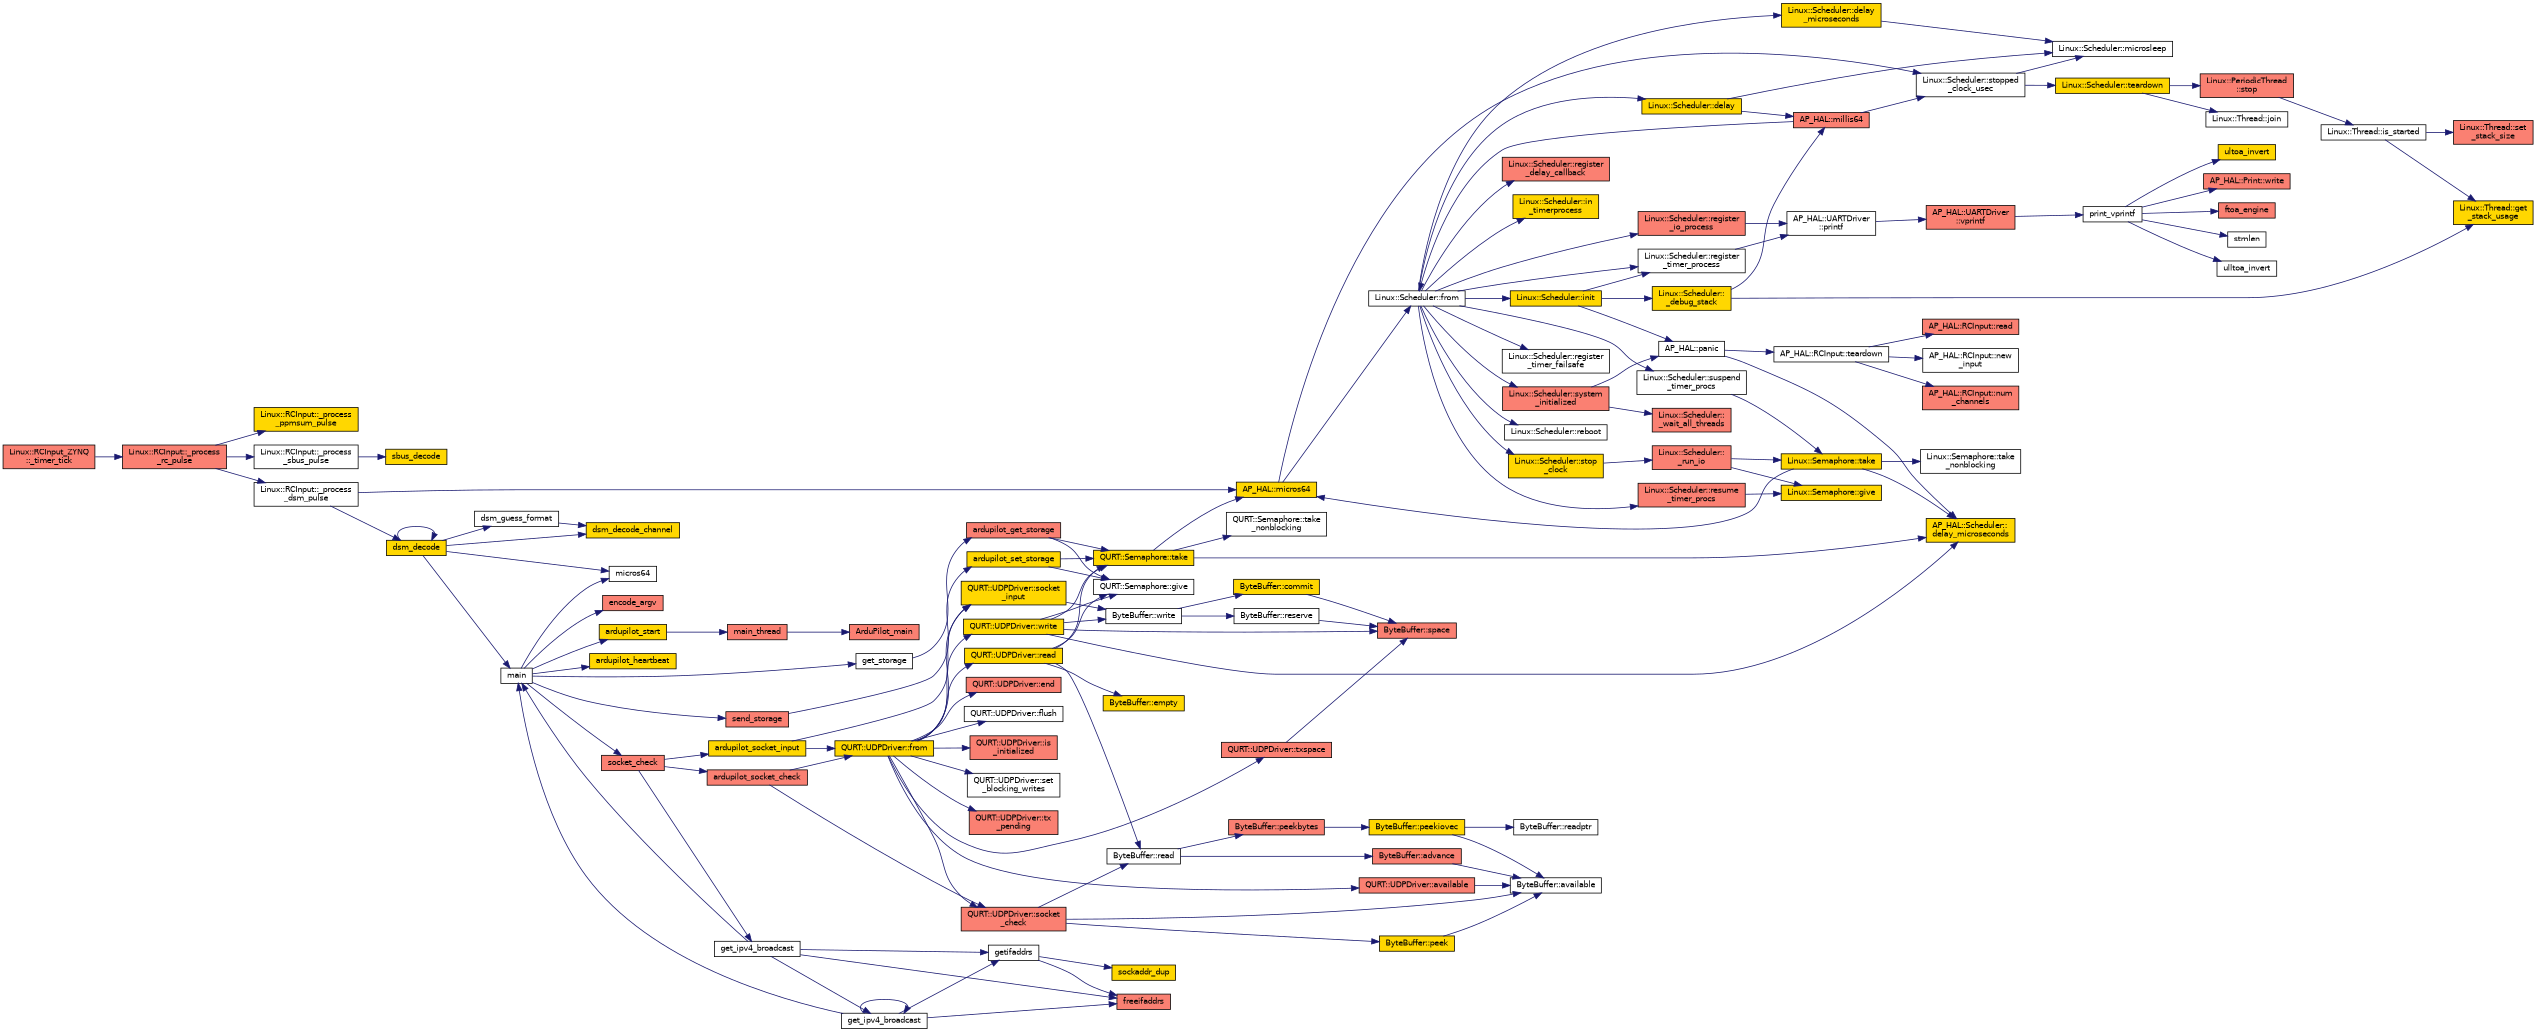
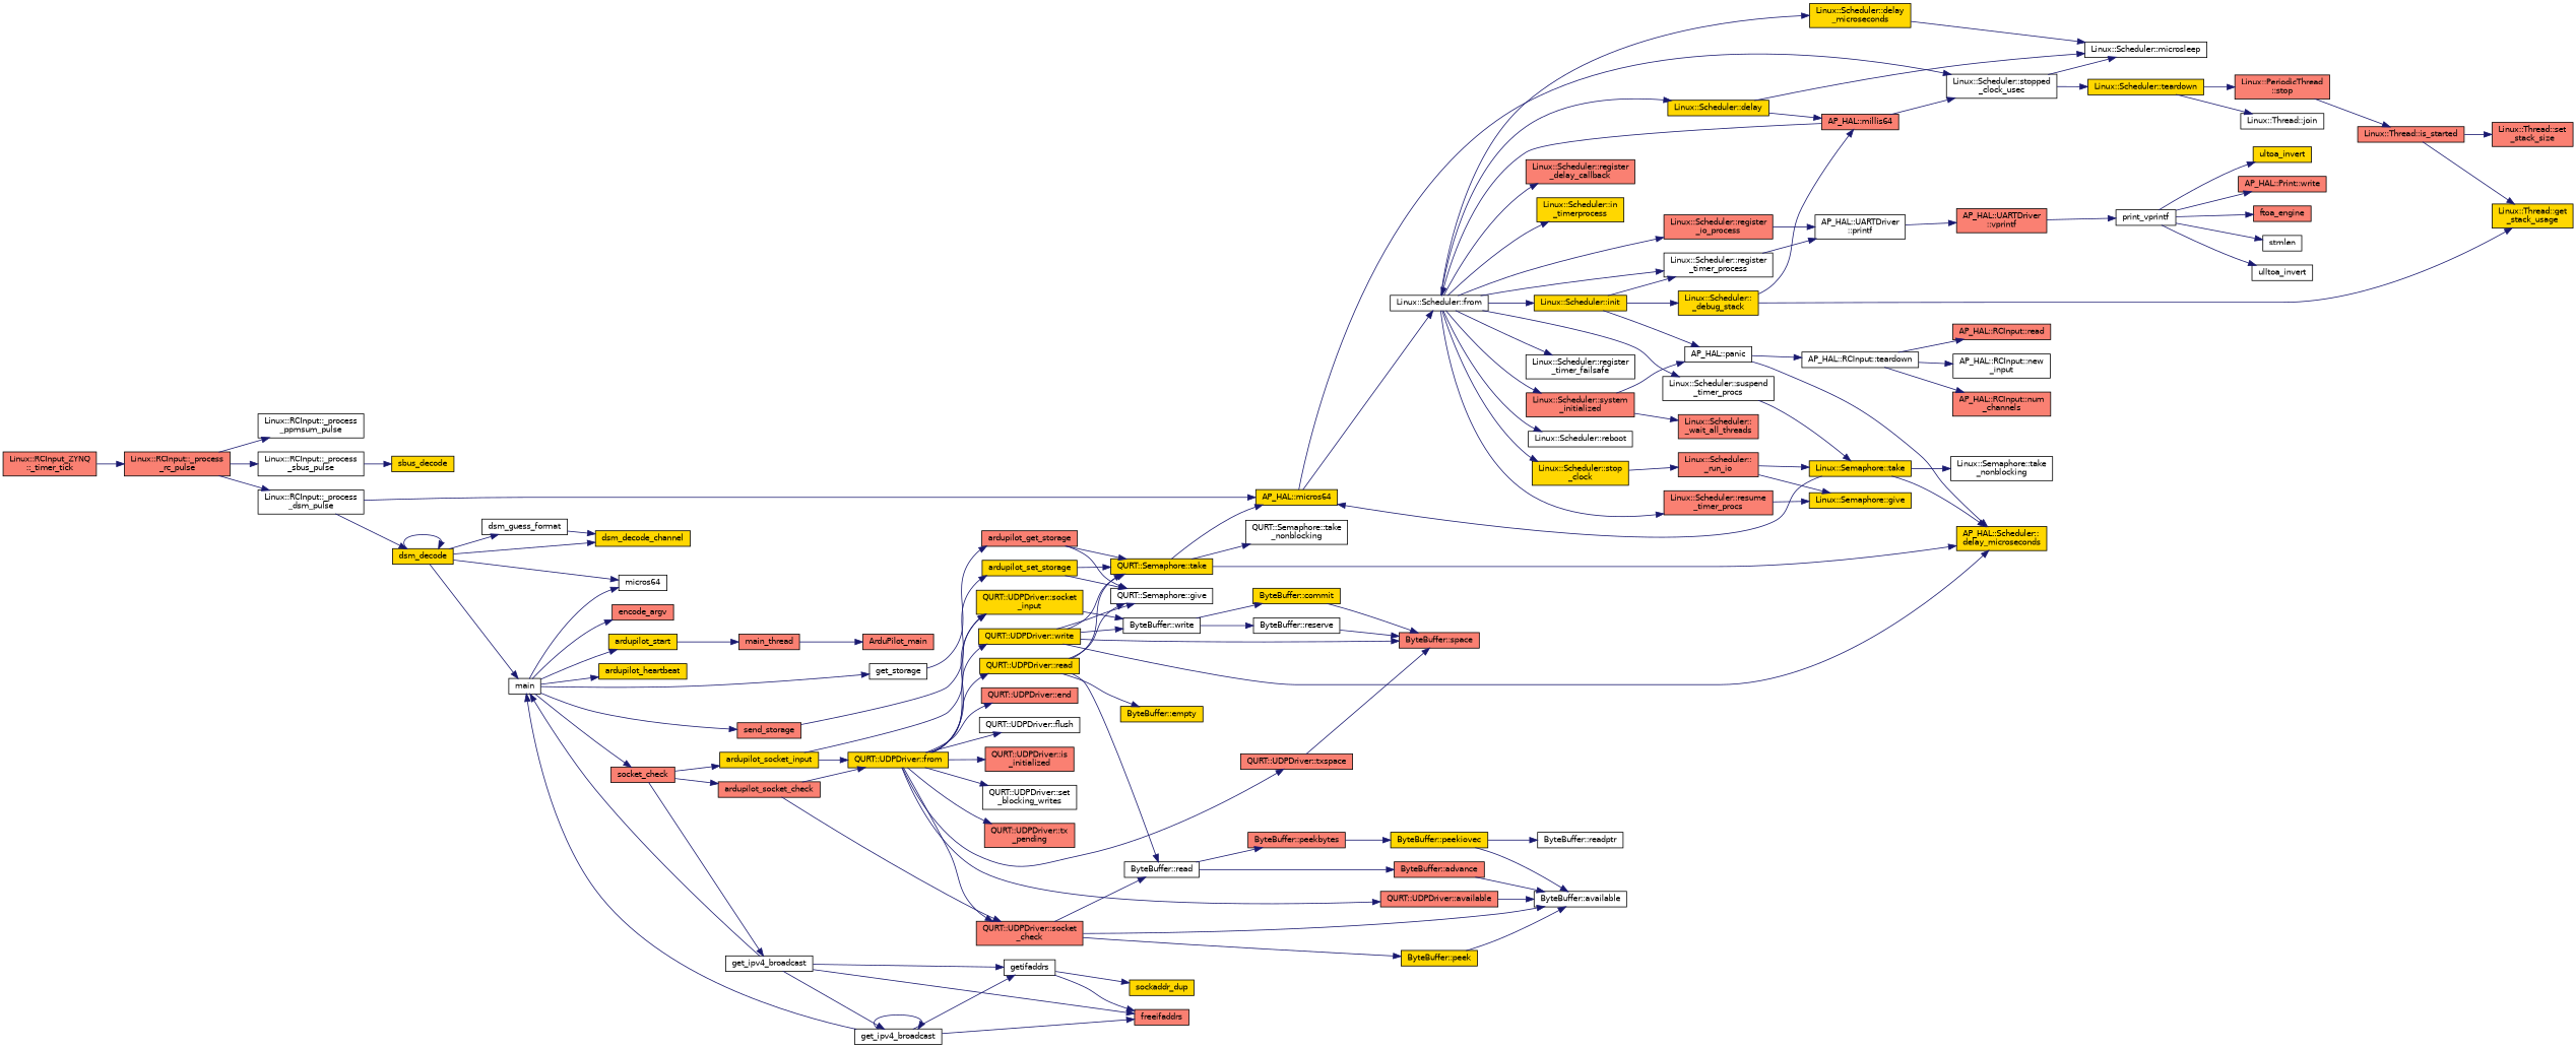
  digraph {
    rankdir=LR
    node [color=black fillcolor=salmon fontname=Helvetica fontsize=10 shape=record style=filled]
    edge [color=midnightblue fontname=Helvetica fontsize=10 labelfontname=Helvetica labelfontsize=10 style=solid]
    n1 [fontcolor=black height=0.2 label="Linux::RCInput_ZYNQ\l::_timer_tick" width=0.4]
    n2 [height=0.2 label="Linux::RCInput::_process\l_rc_pulse" width=0.4]
-   n3 [fillcolor=gold height=0.2 label="Linux::RCInput::_process\l_ppmsum_pulse" width=0.4]
+   n3 [fillcolor=white height=0.2 label="Linux::RCInput::_process\l_ppmsum_pulse" width=0.4]
    n4 [fillcolor=white height=0.2 label="Linux::RCInput::_process\l_sbus_pulse" width=0.4]
    n5 [fillcolor=white height=0.2 label="Linux::RCInput::_process\l_dsm_pulse" width=0.4]
    n6 [fillcolor=gold height=0.2 label=sbus_decode width=0.4]
    n7 [fillcolor=gold height=0.2 label=dsm_decode width=0.4]
    n8 [fillcolor=gold height=0.2 label="AP_HAL::micros64" width=0.4]
    n9 [fillcolor=white height=0.2 label=dsm_guess_format width=0.4]
    n10 [fillcolor=gold height=0.2 label=dsm_decode_channel width=0.4]
    n11 [fillcolor=white height=0.2 label=micros64 width=0.4]
    n12 [fillcolor=white height=0.2 label=main width=0.4]
    n13 [fillcolor=white height=0.2 label="Linux::Scheduler::from" width=0.4]
    n14 [fillcolor=white height=0.2 label="Linux::Scheduler::stopped\l_clock_usec" width=0.4]
    n15 [height=0.2 label=send_storage width=0.4]
    n16 [height=0.2 label=encode_argv width=0.4]
    n17 [fillcolor=gold height=0.2 label=ardupilot_start width=0.4]
    n18 [fillcolor=gold height=0.2 label=ardupilot_heartbeat width=0.4]
    n19 [fillcolor=white height=0.2 label=get_storage width=0.4]
    n20 [height=0.2 label=socket_check width=0.4]
    n21 [fillcolor=gold height=0.2 label=ardupilot_set_storage width=0.4]
    n22 [height=0.2 label=main_thread width=0.4]
    n23 [height=0.2 label=ardupilot_get_storage width=0.4]
    n24 [fillcolor=gold height=0.2 label=ardupilot_socket_input width=0.4]
    n25 [fillcolor=white height=0.2 label=get_ipv4_broadcast width=0.4]
    n26 [height=0.2 label=ardupilot_socket_check width=0.4]
    n27 [fillcolor=gold height=0.2 label="QURT::Semaphore::take" width=0.4]
    n28 [fillcolor=white height=0.2 label="QURT::Semaphore::give" width=0.4]
    n29 [fillcolor=white height=0.2 label="QURT::Semaphore::take\l_nonblocking" width=0.4]
    n30 [fillcolor=gold height=0.2 label="AP_HAL::Scheduler::\ldelay_microseconds" width=0.4]
    n31 [fillcolor=gold height=0.2 label="Linux::Scheduler::init" width=0.4]
    n32 [fillcolor=white height=0.2 label="Linux::Scheduler::register\l_timer_process" width=0.4]
    n33 [fillcolor=gold height=0.2 label="Linux::Scheduler::delay" width=0.4]
    n34 [fillcolor=gold height=0.2 label="Linux::Scheduler::delay\l_microseconds" width=0.4]
    n35 [height=0.2 label="Linux::Scheduler::register\l_delay_callback" width=0.4]
    n36 [height=0.2 label="Linux::Scheduler::register\l_io_process" width=0.4]
    n37 [fillcolor=white height=0.2 label="Linux::Scheduler::suspend\l_timer_procs" width=0.4]
    n38 [height=0.2 label="Linux::Scheduler::resume\l_timer_procs" width=0.4]
    n39 [fillcolor=gold height=0.2 label="Linux::Scheduler::in\l_timerprocess" width=0.4]
    n40 [fillcolor=white height=0.2 label="Linux::Scheduler::register\l_timer_failsafe" width=0.4]
    n41 [height=0.2 label="Linux::Scheduler::system\l_initialized" width=0.4]
    n42 [fillcolor=white height=0.2 label="Linux::Scheduler::reboot" width=0.4]
    n43 [fillcolor=gold height=0.2 label="Linux::Scheduler::stop\l_clock" width=0.4]
    n44 [fillcolor=white height=0.2 label="Linux::Scheduler::microsleep" width=0.4]
    n45 [fillcolor=gold height=0.2 label="Linux::Scheduler::teardown" width=0.4]
    n46 [fillcolor=white height=0.2 label="AP_HAL::panic" width=0.4]
    n47 [fillcolor=gold height=0.2 label="Linux::Scheduler::\l_debug_stack" width=0.4]
    n48 [fillcolor=white height=0.2 label="AP_HAL::UARTDriver\l::printf" width=0.4]
    n49 [height=0.2 label="AP_HAL::millis64" width=0.4]
    n50 [fillcolor=gold height=0.2 label="Linux::Semaphore::take" width=0.4]
    n51 [fillcolor=gold height=0.2 label="Linux::Semaphore::give" width=0.4]
    n52 [height=0.2 label="Linux::Scheduler::\l_wait_all_threads" width=0.4]
    n53 [height=0.2 label="Linux::Scheduler::\l_run_io" width=0.4]
    n54 [fillcolor=white height=0.2 label="AP_HAL::RCInput::teardown" width=0.4]
    n55 [fillcolor=gold height=0.2 label="Linux::Thread::get\l_stack_usage" width=0.4]
    n56 [fillcolor=white height=0.2 label="AP_HAL::RCInput::new\l_input" width=0.4]
    n57 [height=0.2 label="AP_HAL::RCInput::num\l_channels" width=0.4]
    n58 [height=0.2 label="AP_HAL::RCInput::read" width=0.4]
    n59 [height=0.2 label="AP_HAL::UARTDriver\l::vprintf" width=0.4]
    n60 [fillcolor=white height=0.2 label=print_vprintf width=0.4]
    n61 [height=0.2 label="AP_HAL::Print::write" width=0.4]
    n62 [height=0.2 label=ftoa_engine width=0.4]
    n63 [fillcolor=white height=0.2 label=strnlen width=0.4]
    n64 [fillcolor=white height=0.2 label=ulltoa_invert width=0.4]
    n65 [fillcolor=gold height=0.2 label=ultoa_invert width=0.4]
    n66 [height=0.2 label="Linux::PeriodicThread\l::stop" width=0.4]
    n67 [fillcolor=white height=0.2 label="Linux::Thread::join" width=0.4]
-   n68 [fillcolor=white height=0.2 label="Linux::Thread::is_started" width=0.4]
+   n68 [height=0.2 label="Linux::Thread::is_started" width=0.4]
    n69 [height=0.2 label="Linux::Thread::set\l_stack_size" width=0.4]
    n70 [fillcolor=white height=0.2 label="Linux::Semaphore::take\l_nonblocking" width=0.4]
    n71 [height=0.2 label=ArduPilot_main width=0.4]
    n72 [fillcolor=gold height=0.2 label="QURT::UDPDriver::from" width=0.4]
    n73 [fillcolor=gold height=0.2 label="QURT::UDPDriver::socket\l_input" width=0.4]
    n74 [fillcolor=white height=0.2 label=getifaddrs width=0.4]
    n75 [height=0.2 label=freeifaddrs width=0.4]
    n76 [fillcolor=white height=0.2 label=get_ipv4_broadcast width=0.4]
    n77 [height=0.2 label="QURT::UDPDriver::socket\l_check" width=0.4]
    n78 [height=0.2 label="QURT::UDPDriver::end" width=0.4]
    n79 [fillcolor=white height=0.2 label="QURT::UDPDriver::flush" width=0.4]
    n80 [height=0.2 label="QURT::UDPDriver::is\l_initialized" width=0.4]
    n81 [fillcolor=white height=0.2 label="QURT::UDPDriver::set\l_blocking_writes" width=0.4]
    n82 [height=0.2 label="QURT::UDPDriver::tx\l_pending" width=0.4]
    n83 [height=0.2 label="QURT::UDPDriver::available" width=0.4]
    n84 [height=0.2 label="QURT::UDPDriver::txspace" width=0.4]
    n85 [fillcolor=gold height=0.2 label="QURT::UDPDriver::read" width=0.4]
    n86 [fillcolor=gold height=0.2 label="QURT::UDPDriver::write" width=0.4]
    n87 [fillcolor=white height=0.2 label="ByteBuffer::write" width=0.4]
    n88 [fillcolor=white height=0.2 label="ByteBuffer::available" width=0.4]
    n89 [height=0.2 label="ByteBuffer::space" width=0.4]
    n90 [fillcolor=gold height=0.2 label="ByteBuffer::empty" width=0.4]
    n91 [fillcolor=white height=0.2 label="ByteBuffer::read" width=0.4]
    n92 [fillcolor=gold height=0.2 label="ByteBuffer::peek" width=0.4]
    n93 [height=0.2 label="ByteBuffer::peekbytes" width=0.4]
    n94 [height=0.2 label="ByteBuffer::advance" width=0.4]
    n95 [fillcolor=gold height=0.2 label="ByteBuffer::peekiovec" width=0.4]
    n96 [fillcolor=white height=0.2 label="ByteBuffer::readptr" width=0.4]
    n97 [fillcolor=white height=0.2 label="ByteBuffer::reserve" width=0.4]
    n98 [fillcolor=gold height=0.2 label="ByteBuffer::commit" width=0.4]
    n99 [fillcolor=gold height=0.2 label=sockaddr_dup width=0.4]
    n1 -> n2
    n2 -> n3
    n2 -> n4
    n2 -> n5
    n4 -> n6
    n5 -> n7
    n5 -> n8
    n7 -> n7
    n7 -> n9
    n7 -> n10
    n7 -> n11
    n7 -> n12
    n8 -> n13
    n8 -> n14
    n9 -> n10
    n12 -> n11
    n12 -> n15
    n12 -> n16
    n12 -> n17
    n12 -> n18
    n12 -> n19
    n12 -> n20
    n13 -> n31
    n13 -> n32
    n13 -> n33
    n13 -> n34
    n13 -> n35
    n13 -> n36
    n13 -> n37
    n13 -> n38
    n13 -> n39
    n13 -> n40
    n13 -> n41
    n13 -> n42
    n13 -> n43
    n14 -> n44
    n14 -> n45
    n15 -> n21
    n17 -> n22
    n19 -> n23
    n20 -> n24
    n20 -> n25
    n20 -> n26
    n21 -> n27
    n21 -> n28
    n22 -> n71
    n23 -> n27
    n23 -> n28
    n24 -> n72
    n24 -> n73
    n25 -> n12
    n25 -> n74
    n25 -> n75
    n25 -> n76
    n26 -> n72
    n26 -> n77
    n27 -> n8
    n27 -> n29
    n27 -> n30
    n31 -> n32
    n31 -> n46
    n31 -> n47
    n32 -> n48
    n33 -> n44
    n33 -> n49
    n34 -> n44
    n36 -> n48
    n37 -> n50
    n38 -> n51
    n41 -> n46
    n41 -> n52
    n43 -> n53
    n45 -> n66
    n45 -> n67
    n46 -> n30
    n46 -> n54
    n47 -> n49
    n47 -> n55
    n48 -> n59
    n49 -> n13
    n49 -> n14
    n50 -> n8
    n50 -> n30
    n50 -> n70
    n53 -> n50
    n53 -> n51
    n54 -> n56
    n54 -> n57
    n54 -> n58
    n59 -> n60
    n60 -> n61
    n60 -> n62
    n60 -> n63
    n60 -> n64
    n60 -> n65
    n66 -> n68
    n68 -> n55
    n68 -> n69
    n72 -> n73
    n72 -> n77
    n72 -> n78
    n72 -> n79
    n72 -> n80
    n72 -> n81
    n72 -> n82
    n72 -> n83
    n72 -> n84
    n72 -> n85
    n72 -> n86
    n73 -> n87
    n74 -> n75
    n74 -> n99
    n76 -> n12
    n76 -> n74
    n76 -> n75
    n76 -> n76
    n77 -> n88
    n77 -> n91
    n77 -> n92
    n83 -> n88
    n84 -> n89
    n85 -> n27
    n85 -> n28
    n85 -> n90
    n85 -> n91
    n86 -> n27
    n86 -> n28
    n86 -> n30
    n86 -> n87
    n86 -> n89
    n87 -> n97
    n87 -> n98
    n91 -> n93
    n91 -> n94
    n92 -> n88
    n93 -> n95
    n94 -> n88
    n95 -> n88
    n95 -> n96
    n97 -> n89
    n98 -> n89
  }
